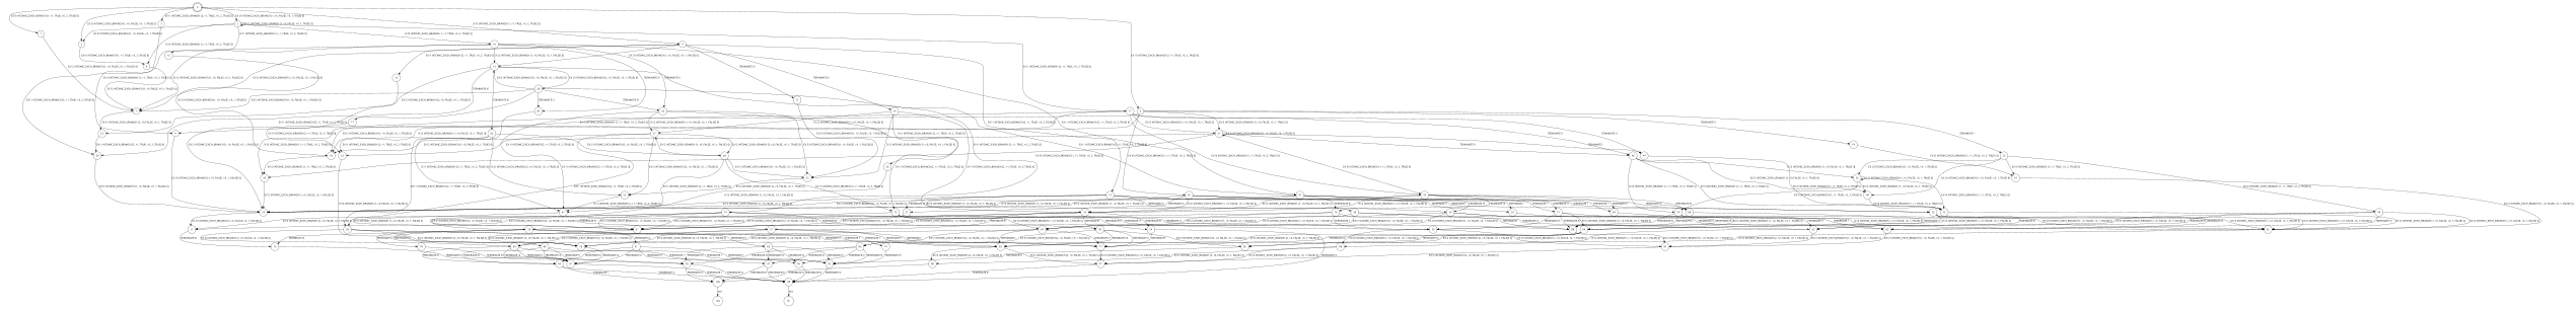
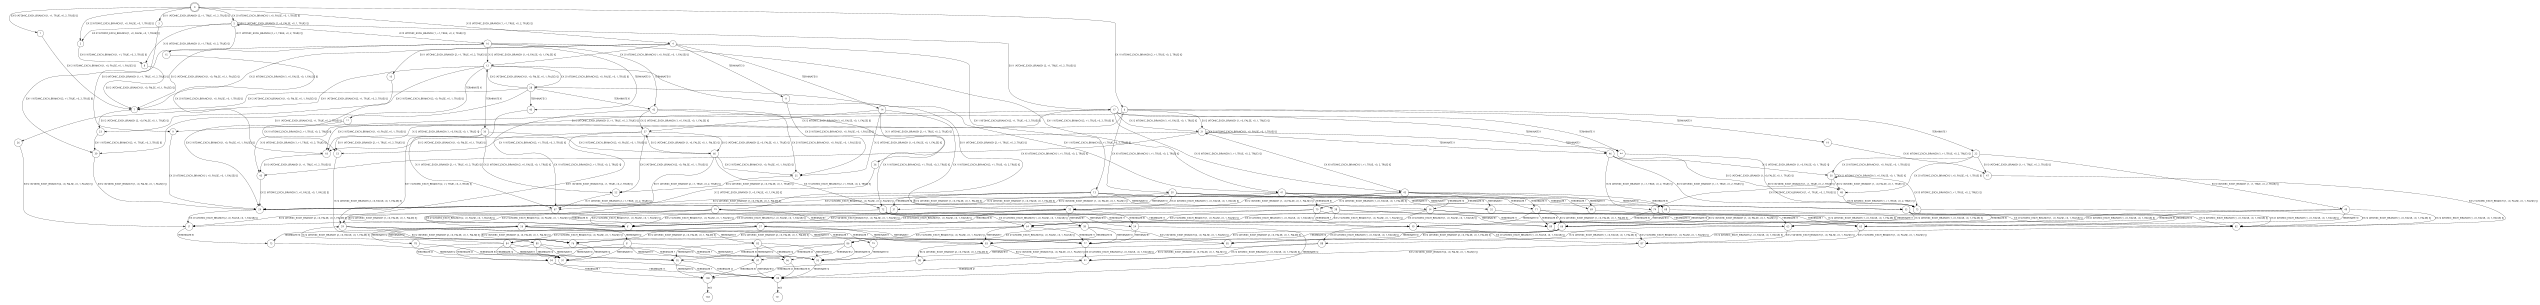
  digraph {
    fontname=Ubuntu
    node [fontname=Ubuntu shape=circle]
    edge [fontname=Ubuntu]
    0 [peripheries=2]
    1
    2
    3
    4
    5
    6
    7
    8
    9
    10
    11
    12
    13
    14
    15
    16
    17
    18
    19
    20
    21
    22
    23
    24
    25
+   26
    27
    28
    29
    30
    31
    32
    33
    34
    35
    36
    37
    38
    39
    40
    41
    42
    43
    44
    45
    46
    47
    48
    49
    50
    51
    52
    53
    54
    56
    57
    58
    59
    60
    61
    62
    63
    64
    65
    66
    67
    68
    69
    70
    71
    72
    73
    74
    75
    76
    77
    99
    78
    79
    80
    81
    82
    83
    84
    85
    86
    87
    88
    89
    90
    91
    92
    93
    94
    95
    96
    97
    98
    100
    101
    102
    0 -> 1 [label="EX !0 !ATOMIC_EXCH_BRANCH (1, +1, TRUE, +0, 2, TRUE) !{}"]
    0 -> 2 [label="EX !2 !ATOMIC_EXCH_BRANCH (1, +0, FALSE, +0, 1, TRUE) !{}"]
    0 -> 3 [label="EX !1 !ATOMIC_EXCH_BRANCH (2, +1, TRUE, +0, 2, TRUE) !{}"]
    0 -> 4 [label="EX !0 !ATOMIC_EXCH_BRANCH (1, +1, TRUE, +0, 2, TRUE) !{}"]
    0 -> 5 [label="EX !2 !ATOMIC_EXCH_BRANCH (1, +0, FALSE, +0, 1, TRUE) !{}"]
    0 -> 6 [label="EX !1 !ATOMIC_EXCH_BRANCH (2, +1, TRUE, +0, 2, TRUE) !{}"]
    1 -> 7 [label="EX !2 !ATOMIC_EXCH_BRANCH (1, +0, FALSE, +0, 1, FALSE) !{}"]
    2 -> 8 [label="EX !0 !ATOMIC_EXCH_BRANCH (1, +1, TRUE, +0, 2, TRUE) !{}"]
    3 -> 9 [label="EX !0 !ATOMIC_EXCH_BRANCH (1, +1, TRUE, +0, 2, TRUE) !{}"]
    4 -> 7 [label="EX !2 !ATOMIC_EXCH_BRANCH (1, +0, FALSE, +0, 1, FALSE) !{}"]
    4 -> 10 [label="EX !1 !ATOMIC_EXCH_BRANCH (2, +1, TRUE, +0, 2, TRUE) !{}"]
    4 -> 11 [label="TERMINATE !0"]
    4 -> 12 [label="EX !2 !ATOMIC_EXCH_BRANCH (1, +0, FALSE, +0, 1, FALSE) !{}"]
    4 -> 13 [label="EX !1 !ATOMIC_EXCH_BRANCH (2, +1, TRUE, +0, 2, TRUE) !{}"]
    4 -> 14 [label="TERMINATE !0"]
    5 -> 2 [label="EX !2 !ATOMIC_EXCH_BRANCH (1, +0, FALSE, +0, 1, TRUE) !{}"]
    5 -> 5 [label="EX !2 !ATOMIC_EXCH_BRANCH (1, +0, FALSE, +0, 1, TRUE) !{}"]
    5 -> 8 [label="EX !0 !ATOMIC_EXCH_BRANCH (1, +1, TRUE, +0, 2, TRUE) !{}"]
    5 -> 15 [label="EX !1 !ATOMIC_EXCH_BRANCH (2, +1, TRUE, +0, 2, TRUE) !{}"]
    5 -> 16 [label="EX !0 !ATOMIC_EXCH_BRANCH (1, +1, TRUE, +0, 2, TRUE) !{}"]
    5 -> 17 [label="EX !1 !ATOMIC_EXCH_BRANCH (2, +1, TRUE, +0, 2, TRUE) !{}"]
    6 -> 9 [label="EX !0 !ATOMIC_EXCH_BRANCH (1, +1, TRUE, +0, 2, TRUE) !{}"]
    6 -> 18 [label="EX !2 !ATOMIC_EXCH_BRANCH (1, +0, FALSE, +0, 1, TRUE) !{}"]
    6 -> 19 [label="TERMINATE !1"]
    6 -> 20 [label="EX !0 !ATOMIC_EXCH_BRANCH (1, +1, TRUE, +0, 2, TRUE) !{}"]
    6 -> 21 [label="EX !2 !ATOMIC_EXCH_BRANCH (1, +0, FALSE, +0, 1, TRUE) !{}"]
    6 -> 22 [label="TERMINATE !1"]
    7 -> 23 [label="EX !2 !ATOMIC_EXCH_BRANCH (2, +0, FALSE, +0, 1, TRUE) !{}"]
    8 -> 7 [label="EX !2 !ATOMIC_EXCH_BRANCH (1, +0, FALSE, +0, 1, FALSE) !{}"]
    9 -> 24 [label="EX !2 !ATOMIC_EXCH_BRANCH (1, +0, FALSE, +0, 1, FALSE) !{}"]
    10 -> 24 [label="EX !2 !ATOMIC_EXCH_BRANCH (1, +0, FALSE, +0, 1, FALSE) !{}"]
    11 -> 25 [label="EX !2 !ATOMIC_EXCH_BRANCH (1, +0, FALSE, +0, 1, FALSE) !{}"]
    12 -> 23 [label="EX !2 !ATOMIC_EXCH_BRANCH (2, +0, FALSE, +0, 1, TRUE) !{}"]
+   12 -> 26 [label="EX !1 !ATOMIC_EXCH_BRANCH (2, +1, TRUE, +0, 2, TRUE) !{}"]
    12 -> 27 [label="TERMINATE !0"]
    12 -> 28 [label="EX !2 !ATOMIC_EXCH_BRANCH (2, +0, FALSE, +0, 1, TRUE) !{}"]
    12 -> 29 [label="EX !1 !ATOMIC_EXCH_BRANCH (2, +1, TRUE, +0, 2, TRUE) !{}"]
    12 -> 30 [label="TERMINATE !0"]
    13 -> 24 [label="EX !2 !ATOMIC_EXCH_BRANCH (1, +0, FALSE, +0, 1, FALSE) !{}"]
    13 -> 31 [label="TERMINATE !0"]
    13 -> 32 [label="TERMINATE !1"]
    13 -> 33 [label="EX !2 !ATOMIC_EXCH_BRANCH (1, +0, FALSE, +0, 1, FALSE) !{}"]
    13 -> 34 [label="TERMINATE !0"]
    13 -> 35 [label="TERMINATE !1"]
    14 -> 25 [label="EX !2 !ATOMIC_EXCH_BRANCH (1, +0, FALSE, +0, 1, FALSE) !{}"]
    14 -> 36 [label="EX !1 !ATOMIC_EXCH_BRANCH (2, +1, TRUE, +0, 2, TRUE) !{}"]
    14 -> 37 [label="EX !2 !ATOMIC_EXCH_BRANCH (1, +0, FALSE, +0, 1, FALSE) !{}"]
    14 -> 38 [label="EX !1 !ATOMIC_EXCH_BRANCH (2, +1, TRUE, +0, 2, TRUE) !{}"]
    15 -> 18 [label="EX !2 !ATOMIC_EXCH_BRANCH (1, +0, FALSE, +0, 1, TRUE) !{}"]
    16 -> 7 [label="EX !2 !ATOMIC_EXCH_BRANCH (1, +0, FALSE, +0, 1, FALSE) !{}"]
    16 -> 12 [label="EX !2 !ATOMIC_EXCH_BRANCH (1, +0, FALSE, +0, 1, FALSE) !{}"]
    16 -> 39 [label="EX !1 !ATOMIC_EXCH_BRANCH (2, +1, TRUE, +0, 2, TRUE) !{}"]
    16 -> 40 [label="TERMINATE !0"]
    16 -> 41 [label="EX !1 !ATOMIC_EXCH_BRANCH (2, +1, TRUE, +0, 2, TRUE) !{}"]
    16 -> 42 [label="TERMINATE !0"]
    17 -> 18 [label="EX !2 !ATOMIC_EXCH_BRANCH (1, +0, FALSE, +0, 1, TRUE) !{}"]
    17 -> 21 [label="EX !2 !ATOMIC_EXCH_BRANCH (1, +0, FALSE, +0, 1, TRUE) !{}"]
    17 -> 43 [label="EX !0 !ATOMIC_EXCH_BRANCH (1, +1, TRUE, +0, 2, TRUE) !{}"]
    17 -> 44 [label="TERMINATE !1"]
    17 -> 45 [label="EX !0 !ATOMIC_EXCH_BRANCH (1, +1, TRUE, +0, 2, TRUE) !{}"]
    17 -> 46 [label="TERMINATE !1"]
    18 -> 43 [label="EX !0 !ATOMIC_EXCH_BRANCH (1, +1, TRUE, +0, 2, TRUE) !{}"]
    19 -> 47 [label="EX !0 !ATOMIC_EXCH_BRANCH (1, +1, TRUE, +0, 2, TRUE) !{}"]
    20 -> 24 [label="EX !2 !ATOMIC_EXCH_BRANCH (1, +0, FALSE, +0, 1, FALSE) !{}"]
    20 -> 31 [label="TERMINATE !0"]
    20 -> 32 [label="TERMINATE !1"]
    20 -> 33 [label="EX !2 !ATOMIC_EXCH_BRANCH (1, +0, FALSE, +0, 1, FALSE) !{}"]
    20 -> 34 [label="TERMINATE !0"]
    20 -> 35 [label="TERMINATE !1"]
    21 -> 18 [label="EX !2 !ATOMIC_EXCH_BRANCH (1, +0, FALSE, +0, 1, TRUE) !{}"]
    21 -> 21 [label="EX !2 !ATOMIC_EXCH_BRANCH (1, +0, FALSE, +0, 1, TRUE) !{}"]
    21 -> 43 [label="EX !0 !ATOMIC_EXCH_BRANCH (1, +1, TRUE, +0, 2, TRUE) !{}"]
    21 -> 44 [label="TERMINATE !1"]
    21 -> 45 [label="EX !0 !ATOMIC_EXCH_BRANCH (1, +1, TRUE, +0, 2, TRUE) !{}"]
    21 -> 46 [label="TERMINATE !1"]
    22 -> 47 [label="EX !0 !ATOMIC_EXCH_BRANCH (1, +1, TRUE, +0, 2, TRUE) !{}"]
    22 -> 48 [label="EX !2 !ATOMIC_EXCH_BRANCH (1, +0, FALSE, +0, 1, TRUE) !{}"]
    22 -> 49 [label="EX !0 !ATOMIC_EXCH_BRANCH (1, +1, TRUE, +0, 2, TRUE) !{}"]
    22 -> 50 [label="EX !2 !ATOMIC_EXCH_BRANCH (1, +0, FALSE, +0, 1, TRUE) !{}"]
    23 -> 39 [label="EX !1 !ATOMIC_EXCH_BRANCH (2, +1, TRUE, +0, 2, TRUE) !{}"]
    24 -> 51 [label="EX !2 !ATOMIC_EXCH_BRANCH (2, +0, FALSE, +0, 1, FALSE) !{}"]
    25 -> 52 [label="EX !2 !ATOMIC_EXCH_BRANCH (2, +0, FALSE, +0, 1, TRUE) !{}"]
+   26 -> 51 [label="EX !2 !ATOMIC_EXCH_BRANCH (2, +0, FALSE, +0, 1, FALSE) !{}"]
    27 -> 53 [label="EX !1 !ATOMIC_EXCH_BRANCH (2, +1, TRUE, +0, 2, TRUE) !{}"]
    28 -> 7 [label="EX !2 !ATOMIC_EXCH_BRANCH (1, +0, FALSE, +0, 1, FALSE) !{}"]
    28 -> 12 [label="EX !2 !ATOMIC_EXCH_BRANCH (1, +0, FALSE, +0, 1, FALSE) !{}"]
    28 -> 39 [label="EX !1 !ATOMIC_EXCH_BRANCH (2, +1, TRUE, +0, 2, TRUE) !{}"]
    28 -> 40 [label="TERMINATE !3"]
    28 -> 41 [label="EX !1 !ATOMIC_EXCH_BRANCH (2, +1, TRUE, +0, 2, TRUE) !{}"]
    28 -> 42 [label="TERMINATE !0"]
    29 -> 51 [label="EX !2 !ATOMIC_EXCH_BRANCH (2, +0, FALSE, +0, 1, FALSE) !{}"]
    29 -> 54 [label="TERMINATE !0"]
    29 -> 56 [label="EX !2 !ATOMIC_EXCH_BRANCH (2, +0, FALSE, +0, 1, FALSE) !{}"]
    29 -> 57 [label="TERMINATE !0"]
    29 -> 58 [label="TERMINATE !1"]
    30 -> 52 [label="EX !2 !ATOMIC_EXCH_BRANCH (2, +0, FALSE, +0, 1, TRUE) !{}"]
    30 -> 53 [label="EX !1 !ATOMIC_EXCH_BRANCH (2, +1, TRUE, +0, 2, TRUE) !{}"]
    30 -> 59 [label="EX !1 !ATOMIC_EXCH_BRANCH (2, +1, TRUE, +0, 2, TRUE) !{}"]
    30 -> 60 [label="EX !2 !ATOMIC_EXCH_BRANCH (2, +0, FALSE, +0, 1, TRUE) !{}"]
    31 -> 61 [label="EX !2 !ATOMIC_EXCH_BRANCH (1, +0, FALSE, +0, 1, FALSE) !{}"]
    32 -> 62 [label="EX !2 !ATOMIC_EXCH_BRANCH (1, +0, FALSE, +0, 1, FALSE) !{}"]
    33 -> 51 [label="EX !2 !ATOMIC_EXCH_BRANCH (2, +0, FALSE, +0, 1, FALSE) !{}"]
    33 -> 54 [label="TERMINATE !0"]
    33 -> 56 [label="EX !2 !ATOMIC_EXCH_BRANCH (2, +0, FALSE, +0, 1, FALSE) !{}"]
    33 -> 57 [label="TERMINATE !0"]
    33 -> 58 [label="TERMINATE !1"]
    34 -> 61 [label="EX !2 !ATOMIC_EXCH_BRANCH (1, +0, FALSE, +0, 1, FALSE) !{}"]
    34 -> 63 [label="TERMINATE !1"]
    34 -> 64 [label="EX !2 !ATOMIC_EXCH_BRANCH (1, +0, FALSE, +0, 1, FALSE) !{}"]
    34 -> 65 [label="TERMINATE !1"]
    35 -> 62 [label="EX !2 !ATOMIC_EXCH_BRANCH (1, +0, FALSE, +0, 1, FALSE) !{}"]
    35 -> 63 [label="TERMINATE !0"]
    35 -> 65 [label="TERMINATE !0"]
    35 -> 66 [label="EX !2 !ATOMIC_EXCH_BRANCH (1, +0, FALSE, +0, 1, FALSE) !{}"]
    36 -> 61 [label="EX !2 !ATOMIC_EXCH_BRANCH (1, +0, FALSE, +0, 1, FALSE) !{}"]
    37 -> 52 [label="EX !2 !ATOMIC_EXCH_BRANCH (2, +0, FALSE, +0, 1, TRUE) !{}"]
    37 -> 53 [label="EX !1 !ATOMIC_EXCH_BRANCH (2, +1, TRUE, +0, 2, TRUE) !{}"]
    37 -> 59 [label="EX !1 !ATOMIC_EXCH_BRANCH (2, +1, TRUE, +0, 2, TRUE) !{}"]
    37 -> 60 [label="EX !2 !ATOMIC_EXCH_BRANCH (2, +0, FALSE, +0, 1, TRUE) !{}"]
    38 -> 61 [label="EX !2 !ATOMIC_EXCH_BRANCH (1, +0, FALSE, +0, 1, FALSE) !{}"]
    38 -> 63 [label="TERMINATE !1"]
    38 -> 64 [label="EX !2 !ATOMIC_EXCH_BRANCH (1, +0, FALSE, +0, 1, FALSE) !{}"]
    38 -> 65 [label="TERMINATE !1"]
    39 -> 24 [label="EX !2 !ATOMIC_EXCH_BRANCH (1, +0, FALSE, +0, 1, FALSE) !{}"]
    40 -> 67 [label="EX !1 !ATOMIC_EXCH_BRANCH (2, +1, TRUE, +0, 2, TRUE) !{}"]
    41 -> 24 [label="EX !2 !ATOMIC_EXCH_BRANCH (1, +0, FALSE, +0, 1, FALSE) !{}"]
    41 -> 33 [label="EX !2 !ATOMIC_EXCH_BRANCH (1, +0, FALSE, +0, 1, FALSE) !{}"]
    41 -> 68 [label="TERMINATE !0"]
    41 -> 69 [label="TERMINATE !1"]
    41 -> 70 [label="TERMINATE !0"]
    41 -> 71 [label="TERMINATE !1"]
    42 -> 25 [label="EX !2 !ATOMIC_EXCH_BRANCH (1, +0, FALSE, +0, 1, FALSE) !{}"]
    42 -> 37 [label="EX !2 !ATOMIC_EXCH_BRANCH (1, +0, FALSE, +0, 1, FALSE) !{}"]
    42 -> 67 [label="EX !1 !ATOMIC_EXCH_BRANCH (2, +1, TRUE, +0, 2, TRUE) !{}"]
    42 -> 72 [label="EX !1 !ATOMIC_EXCH_BRANCH (2, +1, TRUE, +0, 2, TRUE) !{}"]
    43 -> 24 [label="EX !2 !ATOMIC_EXCH_BRANCH (1, +0, FALSE, +0, 1, FALSE) !{}"]
    44 -> 73 [label="EX !0 !ATOMIC_EXCH_BRANCH (1, +1, TRUE, +0, 2, TRUE) !{}"]
    45 -> 24 [label="EX !2 !ATOMIC_EXCH_BRANCH (1, +0, FALSE, +0, 1, FALSE) !{}"]
    45 -> 33 [label="EX !2 !ATOMIC_EXCH_BRANCH (1, +0, FALSE, +0, 1, FALSE) !{}"]
    45 -> 68 [label="TERMINATE !0"]
    45 -> 69 [label="TERMINATE !1"]
    45 -> 70 [label="TERMINATE !0"]
    45 -> 71 [label="TERMINATE !1"]
    46 -> 48 [label="EX !2 !ATOMIC_EXCH_BRANCH (1, +0, FALSE, +0, 1, TRUE) !{}"]
    46 -> 50 [label="EX !2 !ATOMIC_EXCH_BRANCH (1, +0, FALSE, +0, 1, TRUE) !{}"]
    46 -> 73 [label="EX !0 !ATOMIC_EXCH_BRANCH (1, +1, TRUE, +0, 2, TRUE) !{}"]
    46 -> 74 [label="EX !0 !ATOMIC_EXCH_BRANCH (1, +1, TRUE, +0, 2, TRUE) !{}"]
    47 -> 62 [label="EX !2 !ATOMIC_EXCH_BRANCH (1, +0, FALSE, +0, 1, FALSE) !{}"]
    48 -> 73 [label="EX !0 !ATOMIC_EXCH_BRANCH (1, +1, TRUE, +0, 2, TRUE) !{}"]
    49 -> 62 [label="EX !2 !ATOMIC_EXCH_BRANCH (1, +0, FALSE, +0, 1, FALSE) !{}"]
    49 -> 63 [label="TERMINATE !0"]
    49 -> 65 [label="TERMINATE !0"]
    49 -> 66 [label="EX !2 !ATOMIC_EXCH_BRANCH (1, +0, FALSE, +0, 1, FALSE) !{}"]
    50 -> 48 [label="EX !2 !ATOMIC_EXCH_BRANCH (1, +0, FALSE, +0, 1, TRUE) !{}"]
    50 -> 50 [label="EX !2 !ATOMIC_EXCH_BRANCH (1, +0, FALSE, +0, 1, TRUE) !{}"]
    50 -> 73 [label="EX !0 !ATOMIC_EXCH_BRANCH (1, +1, TRUE, +0, 2, TRUE) !{}"]
    50 -> 74 [label="EX !0 !ATOMIC_EXCH_BRANCH (1, +1, TRUE, +0, 2, TRUE) !{}"]
    51 -> 75 [label="TERMINATE !0"]
    52 -> 67 [label="EX !1 !ATOMIC_EXCH_BRANCH (2, +1, TRUE, +0, 2, TRUE) !{}"]
    53 -> 76 [label="EX !2 !ATOMIC_EXCH_BRANCH (2, +0, FALSE, +0, 1, FALSE) !{}"]
    54 -> 77 [label="TERMINATE !1"]
    54 -> 99 [label="TERMINATE !2"]
    56 -> 75 [label="TERMINATE !0"]
    56 -> 78 [label="TERMINATE !2"]
    56 -> 79 [label="TERMINATE !1"]
    56 -> 80 [label="TERMINATE !0"]
    56 -> 81 [label="TERMINATE !2"]
    56 -> 82 [label="TERMINATE !1"]
    57 -> 76 [label="EX !2 !ATOMIC_EXCH_BRANCH (2, +0, FALSE, +0, 1, FALSE) !{}"]
    57 -> 77 [label="TERMINATE !1"]
    57 -> 83 [label="TERMINATE !1"]
    57 -> 84 [label="EX !2 !ATOMIC_EXCH_BRANCH (2, +0, FALSE, +0, 1, FALSE) !{}"]
    58 -> 77 [label="TERMINATE !0"]
    58 -> 83 [label="TERMINATE !0"]
    58 -> 85 [label="EX !2 !ATOMIC_EXCH_BRANCH (2, +0, FALSE, +0, 1, FALSE) !{}"]
    58 -> 86 [label="EX !2 !ATOMIC_EXCH_BRANCH (2, +0, FALSE, +0, 1, FALSE) !{}"]
    59 -> 76 [label="EX !2 !ATOMIC_EXCH_BRANCH (2, +0, FALSE, +0, 1, FALSE) !{}"]
    59 -> 77 [label="TERMINATE !1"]
    59 -> 83 [label="TERMINATE !1"]
-   59 -> 84 [label="EX !2 !ATOMIC_EXCH_BRANCH (2, +0, FALSE, +0, 1, FALSE) !{}"]
+   84 -> 59 [label="EX !2 !ATOMIC_EXCH_BRANCH (2, +0, FALSE, +0, 1, FALSE) !{}"]
    60 -> 25 [label="EX !2 !ATOMIC_EXCH_BRANCH (1, +0, FALSE, +0, 1, FALSE) !{}"]
    60 -> 37 [label="EX !2 !ATOMIC_EXCH_BRANCH (1, +0, FALSE, +0, 1, FALSE) !{}"]
    60 -> 67 [label="EX !1 !ATOMIC_EXCH_BRANCH (2, +1, TRUE, +0, 2, TRUE) !{}"]
    60 -> 72 [label="EX !1 !ATOMIC_EXCH_BRANCH (2, +1, TRUE, +0, 2, TRUE) !{}"]
    61 -> 76 [label="EX !2 !ATOMIC_EXCH_BRANCH (2, +0, FALSE, +0, 1, FALSE) !{}"]
    62 -> 85 [label="EX !2 !ATOMIC_EXCH_BRANCH (2, +0, FALSE, +0, 1, FALSE) !{}"]
    63 -> 87 [label="EX !2 !ATOMIC_EXCH_BRANCH (1, +0, FALSE, +0, 1, FALSE) !{}"]
    64 -> 76 [label="EX !2 !ATOMIC_EXCH_BRANCH (2, +0, FALSE, +0, 1, FALSE) !{}"]
    64 -> 77 [label="TERMINATE !1"]
    64 -> 83 [label="TERMINATE !1"]
    64 -> 84 [label="EX !2 !ATOMIC_EXCH_BRANCH (2, +0, FALSE, +0, 1, FALSE) !{}"]
    65 -> 87 [label="EX !2 !ATOMIC_EXCH_BRANCH (1, +0, FALSE, +0, 1, FALSE) !{}"]
    65 -> 88 [label="EX !2 !ATOMIC_EXCH_BRANCH (1, +0, FALSE, +0, 1, FALSE) !{}"]
    66 -> 77 [label="TERMINATE !0"]
    66 -> 83 [label="TERMINATE !0"]
    66 -> 85 [label="EX !2 !ATOMIC_EXCH_BRANCH (2, +0, FALSE, +0, 1, FALSE) !{}"]
    66 -> 86 [label="EX !2 !ATOMIC_EXCH_BRANCH (2, +0, FALSE, +0, 1, FALSE) !{}"]
    67 -> 61 [label="EX !2 !ATOMIC_EXCH_BRANCH (1, +0, FALSE, +0, 1, FALSE) !{}"]
    68 -> 89 [label="TERMINATE !1"]
    69 -> 89 [label="TERMINATE !0"]
    70 -> 61 [label="EX !2 !ATOMIC_EXCH_BRANCH (1, +0, FALSE, +0, 1, FALSE) !{}"]
    70 -> 64 [label="EX !2 !ATOMIC_EXCH_BRANCH (1, +0, FALSE, +0, 1, FALSE) !{}"]
    70 -> 89 [label="TERMINATE !1"]
    70 -> 90 [label="TERMINATE !1"]
    71 -> 62 [label="EX !2 !ATOMIC_EXCH_BRANCH (1, +0, FALSE, +0, 1, FALSE) !{}"]
    71 -> 66 [label="EX !2 !ATOMIC_EXCH_BRANCH (1, +0, FALSE, +0, 1, FALSE) !{}"]
    71 -> 89 [label="TERMINATE !0"]
    71 -> 90 [label="TERMINATE !0"]
    72 -> 61 [label="EX !2 !ATOMIC_EXCH_BRANCH (1, +0, FALSE, +0, 1, FALSE) !{}"]
    72 -> 64 [label="EX !2 !ATOMIC_EXCH_BRANCH (1, +0, FALSE, +0, 1, FALSE) !{}"]
    72 -> 89 [label="TERMINATE !1"]
    72 -> 90 [label="TERMINATE !1"]
    73 -> 62 [label="EX !2 !ATOMIC_EXCH_BRANCH (1, +0, FALSE, +0, 1, FALSE) !{}"]
    74 -> 62 [label="EX !2 !ATOMIC_EXCH_BRANCH (1, +0, FALSE, +0, 1, FALSE) !{}"]
    74 -> 66 [label="EX !2 !ATOMIC_EXCH_BRANCH (1, +0, FALSE, +0, 1, FALSE) !{}"]
    74 -> 89 [label="TERMINATE !0"]
    74 -> 90 [label="TERMINATE !0"]
    75 -> 91 [label="TERMINATE !2"]
    76 -> 91 [label="TERMINATE !2"]
    77 -> 92 [label="EX !2 !ATOMIC_EXCH_BRANCH (2, +0, FALSE, +0, 1, FALSE) !{}"]
    99 -> 101 [label=exit]
    78 -> 91 [label="TERMINATE !0"]
    79 -> 93 [label="TERMINATE !0"]
    80 -> 91 [label="TERMINATE !2"]
    80 -> 93 [label="TERMINATE !1"]
    80 -> 94 [label="TERMINATE !2"]
    80 -> 95 [label="TERMINATE !1"]
    81 -> 91 [label="TERMINATE !0"]
    81 -> 94 [label="TERMINATE !0"]
    81 -> 96 [label="TERMINATE !1"]
    81 -> 97 [label="TERMINATE !7"]
    82 -> 93 [label="TERMINATE !0"]
    82 -> 95 [label="TERMINATE !0"]
    82 -> 96 [label="TERMINATE !2"]
    82 -> 97 [label="TERMINATE !2"]
    83 -> 92 [label="EX !2 !ATOMIC_EXCH_BRANCH (2, +0, FALSE, +0, 1, FALSE) !{}"]
    83 -> 98 [label="EX !2 !ATOMIC_EXCH_BRANCH (2, +0, FALSE, +0, 1, FALSE) !{}"]
    84 -> 91 [label="TERMINATE !2"]
    84 -> 93 [label="TERMINATE !1"]
    84 -> 94 [label="TERMINATE !2"]
    84 -> 95 [label="TERMINATE !1"]
    85 -> 93 [label="TERMINATE !0"]
    86 -> 93 [label="TERMINATE !0"]
    86 -> 95 [label="TERMINATE !0"]
    86 -> 96 [label="TERMINATE !2"]
    86 -> 97 [label="TERMINATE !2"]
    87 -> 92 [label="EX !2 !ATOMIC_EXCH_BRANCH (2, +0, FALSE, +0, 1, FALSE) !{}"]
    88 -> 92 [label="EX !2 !ATOMIC_EXCH_BRANCH (2, +0, FALSE, +0, 1, FALSE) !{}"]
    88 -> 98 [label="EX !2 !ATOMIC_EXCH_BRANCH (2, +0, FALSE, +0, 1, FALSE) !{}"]
    89 -> 87 [label="EX !2 !ATOMIC_EXCH_BRANCH (1, +0, FALSE, +0, 1, FALSE) !{}"]
    90 -> 87 [label="EX !2 !ATOMIC_EXCH_BRANCH (1, +0, FALSE, +0, 1, FALSE) !{}"]
    90 -> 88 [label="EX !2 !ATOMIC_EXCH_BRANCH (1, +0, FALSE, +0, 1, FALSE) !{}"]
    91 -> 99 [label="TERMINATE !1"]
    92 -> 99 [label="TERMINATE !2"]
    93 -> 99 [label="TERMINATE !2"]
    94 -> 99 [label="TERMINATE !1"]
    94 -> 100 [label="TERMINATE !1"]
    95 -> 99 [label="TERMINATE !2"]
    95 -> 100 [label="TERMINATE !2"]
    96 -> 99 [label="TERMINATE !0"]
    97 -> 99 [label="TERMINATE !0"]
    97 -> 100 [label="TERMINATE !0"]
    98 -> 100 [label="TERMINATE !2"]
    100 -> 102 [label=exit]
  }
